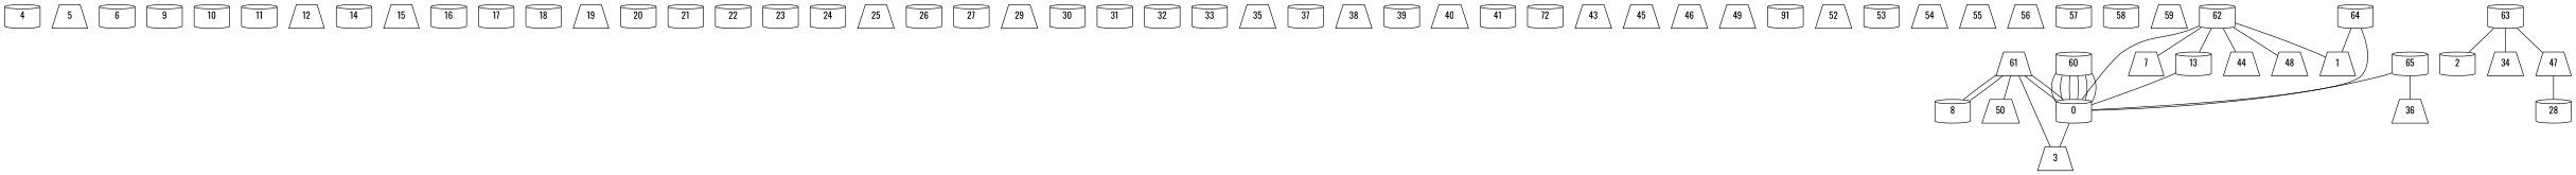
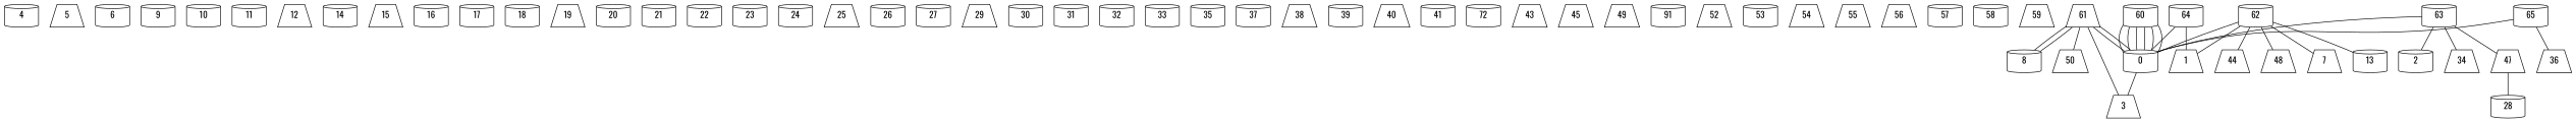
  graph {
    fontname=Oswald
    node [fontname=Oswald shape=cylinder]
    edge [fontname=Oswald]
    4
    5 [shape=trapezium]
    6
    9
    10
    11
    12 [shape=trapezium]
    14
    15 [shape=trapezium]
    16
    17
    18
    19 [shape=trapezium]
    20
    21
    22
    23
    24
    25 [shape=trapezium]
    26
    27
    29 [shape=trapezium]
    30
    31
    32
    33
-   35 [shape=trapezium]
+   35
    37
    38 [shape=trapezium]
    39
    40 [shape=trapezium]
    41
    n33 [label=72]
    43 [shape=trapezium]
    45 [shape=trapezium]
-   46 [shape=trapezium]
    49 [shape=trapezium]
    n38 [label=91]
    52 [shape=trapezium]
    53
    54 [shape=trapezium]
    55 [shape=trapezium]
    56 [shape=trapezium]
    57
    58
    59 [shape=trapezium]
    60
    0
    3 [shape=trapezium]
    61 [shape=trapezium]
    8
    50 [shape=trapezium]
    1 [shape=trapezium]
    62
    7 [shape=trapezium]
    13
    44 [shape=trapezium]
    48 [shape=trapezium]
    63
    2
    34 [shape=trapezium]
    47 [shape=trapezium]
    28
    64
    65
    36 [shape=trapezium]
    60 -- 0
    60 -- 0
    60 -- 0
    60 -- 0
    60 -- 0
    60 -- 0
    0 -- 3
    61 -- 0
    61 -- 0
    61 -- 3
    61 -- 8
    61 -- 8
    61 -- 50
    62 -- 0
    62 -- 1
    62 -- 7
    62 -- 13
    62 -- 44
    62 -- 48
-   13 -- 0
+   63 -- 0
    63 -- 2
    63 -- 34
    63 -- 47
    47 -- 28
    64 -- 0
    64 -- 1
    65 -- 0
    65 -- 36
  }
